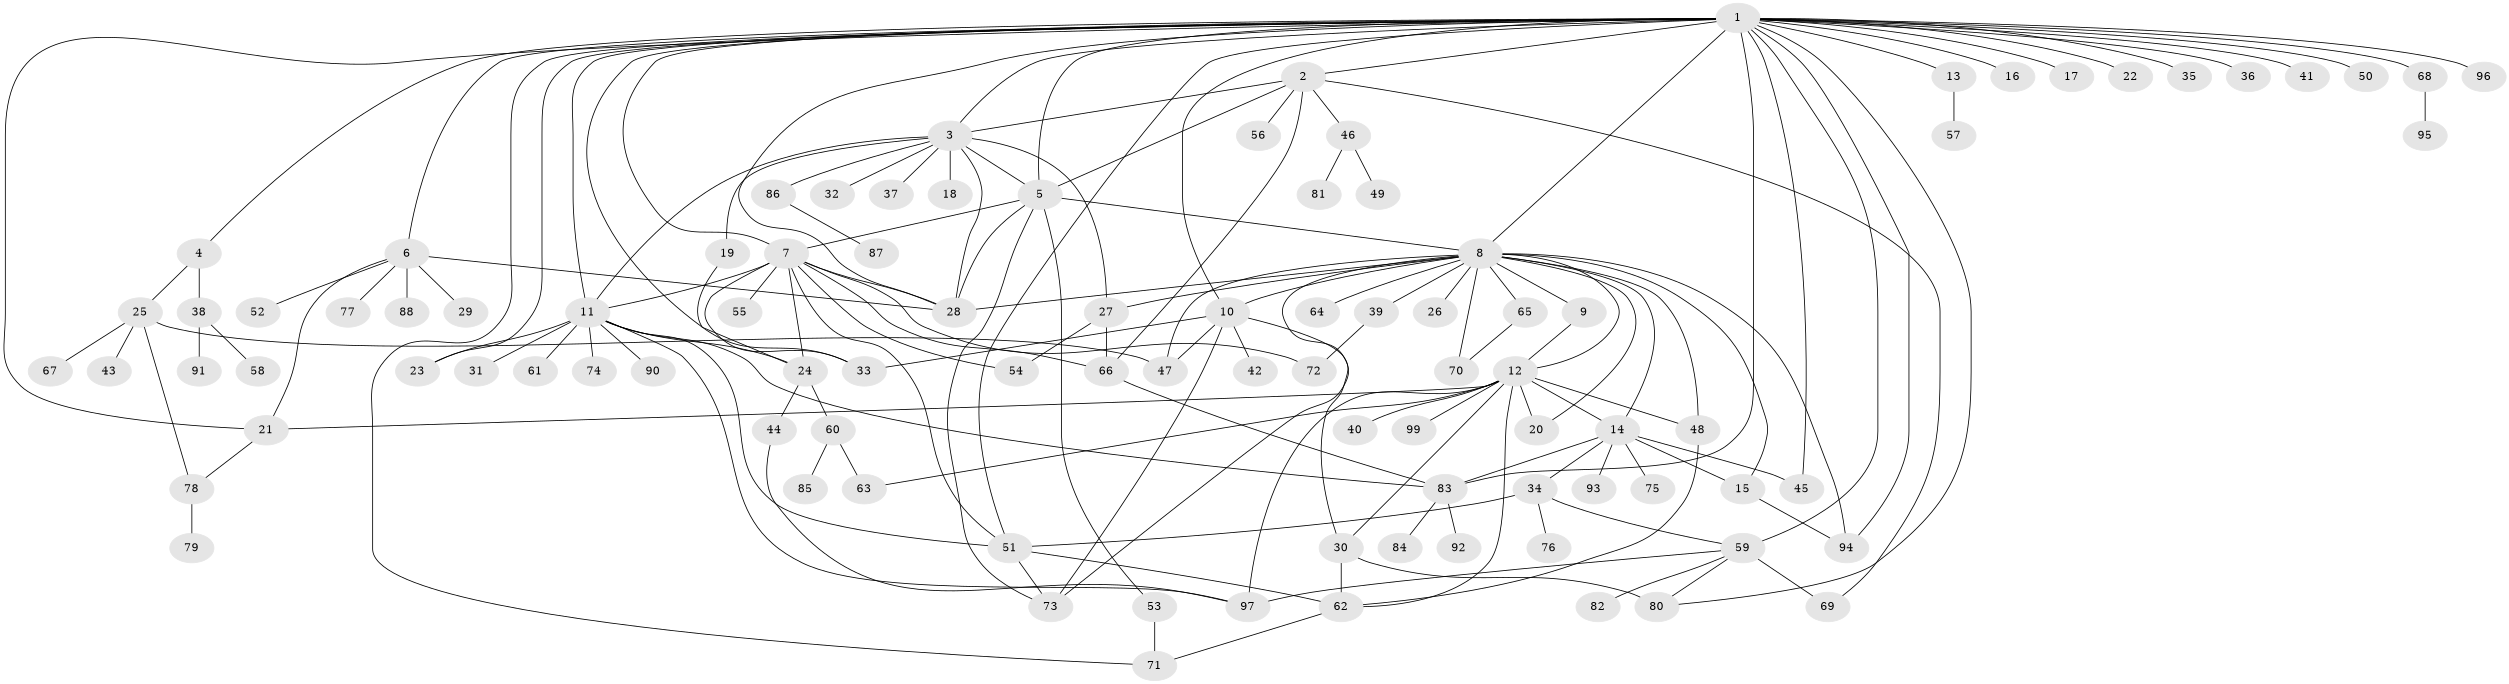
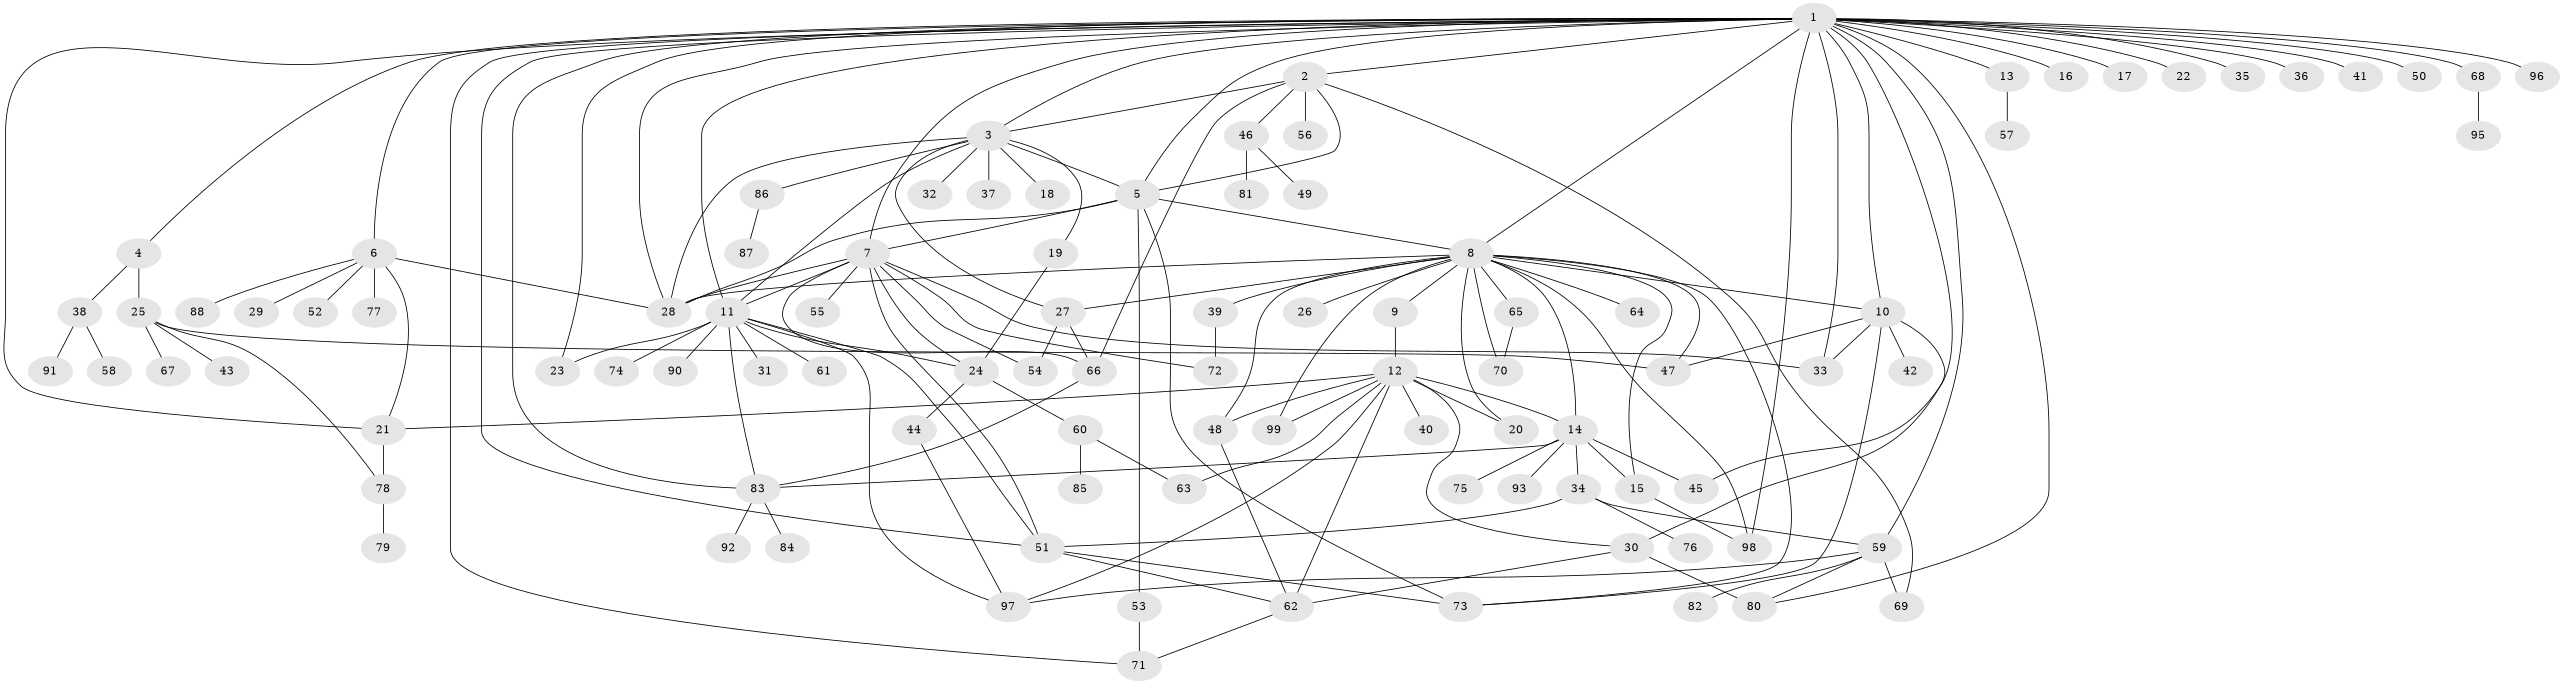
  graph {
    node [color=gray90 style=filled]
    edge [weight=1.0]
    1
    2
    3
    4
    5
    6
    7
    8
    10
    11
    13
    16
    17
    21
    22
    23
    28
    33
    35
    36
    41
    45
    50
    51
    59
    68
    71
    80
    83
-   94
+   94 [label=98]
    96
    46
    56
    66
    69
    18
    19
    27
    32
    37
    86
    25
    38
    53
    73
    29
    52
    77
    88
    24
    54
    55
    72
    9
    12
    14
    15
    20
    26
    39
    47
    48
    64
    65
    70
    30
    42
    31
    61
    74
    90
    97
    57
    78
    62
    82
    95
    84
    92
    49
    81
    87
    43
    67
    58
    91
    44
    60
    40
    63
    n91 [label=99]
    34
    75
    93
    76
    79
    85
    1 -- 2
    1 -- 3
    1 -- 4
    1 -- 5
    1 -- 6
    1 -- 7
    1 -- 8
    1 -- 10
    1 -- 11
    1 -- 13
    1 -- 16
    1 -- 17
    1 -- 21
    1 -- 22
    1 -- 23
    1 -- 28
    1 -- 33
    1 -- 35
    1 -- 36
    1 -- 41
    1 -- 45
    1 -- 50
    1 -- 51
    1 -- 59
    1 -- 68
    1 -- 71
    1 -- 80
    1 -- 83
    1 -- 94
    1 -- 96
    2 -- 3
    2 -- 5
    2 -- 46
    2 -- 56
    2 -- 66
    2 -- 69
    3 -- 5
    3 -- 11
    3 -- 28
    3 -- 18
    3 -- 19
    3 -- 27
    3 -- 32
    3 -- 37
    3 -- 86
    4 -- 25
    4 -- 38
    5 -- 7
    5 -- 8
    5 -- 28 [weight=9.0]
    5 -- 53
    5 -- 73
    6 -- 21
    6 -- 28
    6 -- 29
    6 -- 52
    6 -- 77
    6 -- 88
    7 -- 11
    7 -- 28
    7 -- 33
    7 -- 51
    7 -- 66
    7 -- 24
    7 -- 54
    7 -- 55
    7 -- 72
    8 -- 10
    8 -- 28
    8 -- 94
    8 -- 27
    8 -- 73
    8 -- 9
-   8 -- 12
+   8 -- n91
    8 -- 14
    8 -- 15
    8 -- 20
    8 -- 26
    8 -- 39
    8 -- 47
    8 -- 48
    8 -- 64
    8 -- 65
    8 -- 70
    10 -- 33
    10 -- 73
    10 -- 47
    10 -- 30
    10 -- 42
    11 -- 23
    11 -- 51
    11 -- 83
    11 -- 24
    11 -- 31
    11 -- 61
    11 -- 74
    11 -- 90
    11 -- 97
    13 -- 57
    21 -- 78
    51 -- 73
    51 -- 62
    59 -- 80
    59 -- 69
    59 -- 97
    59 -- 82
    68 -- 95
    83 -- 84
    83 -- 92
    46 -- 49
    46 -- 81
    66 -- 83
    19 -- 24
    27 -- 66
    27 -- 54
    86 -- 87
    25 -- 47
    25 -- 78
    25 -- 43
    25 -- 67
    38 -- 58
    38 -- 91
    53 -- 71
    24 -- 44
    24 -- 60
    9 -- 12
    12 -- 21
    12 -- 14
    12 -- 20
    12 -- 48
    12 -- 30
    12 -- 97
    12 -- 62
    12 -- 40
    12 -- 63
    12 -- n91
    14 -- 45
    14 -- 83
    14 -- 15
    14 -- 34
    14 -- 75
    14 -- 93
    15 -- 94
    39 -- 72 [weight=2.0]
    48 -- 62
    65 -- 70
    30 -- 80 [weight=3.0]
    30 -- 62
    78 -- 79
    62 -- 71
    44 -- 97
    60 -- 63
    60 -- 85
    34 -- 51
    34 -- 59
    34 -- 76
  }
